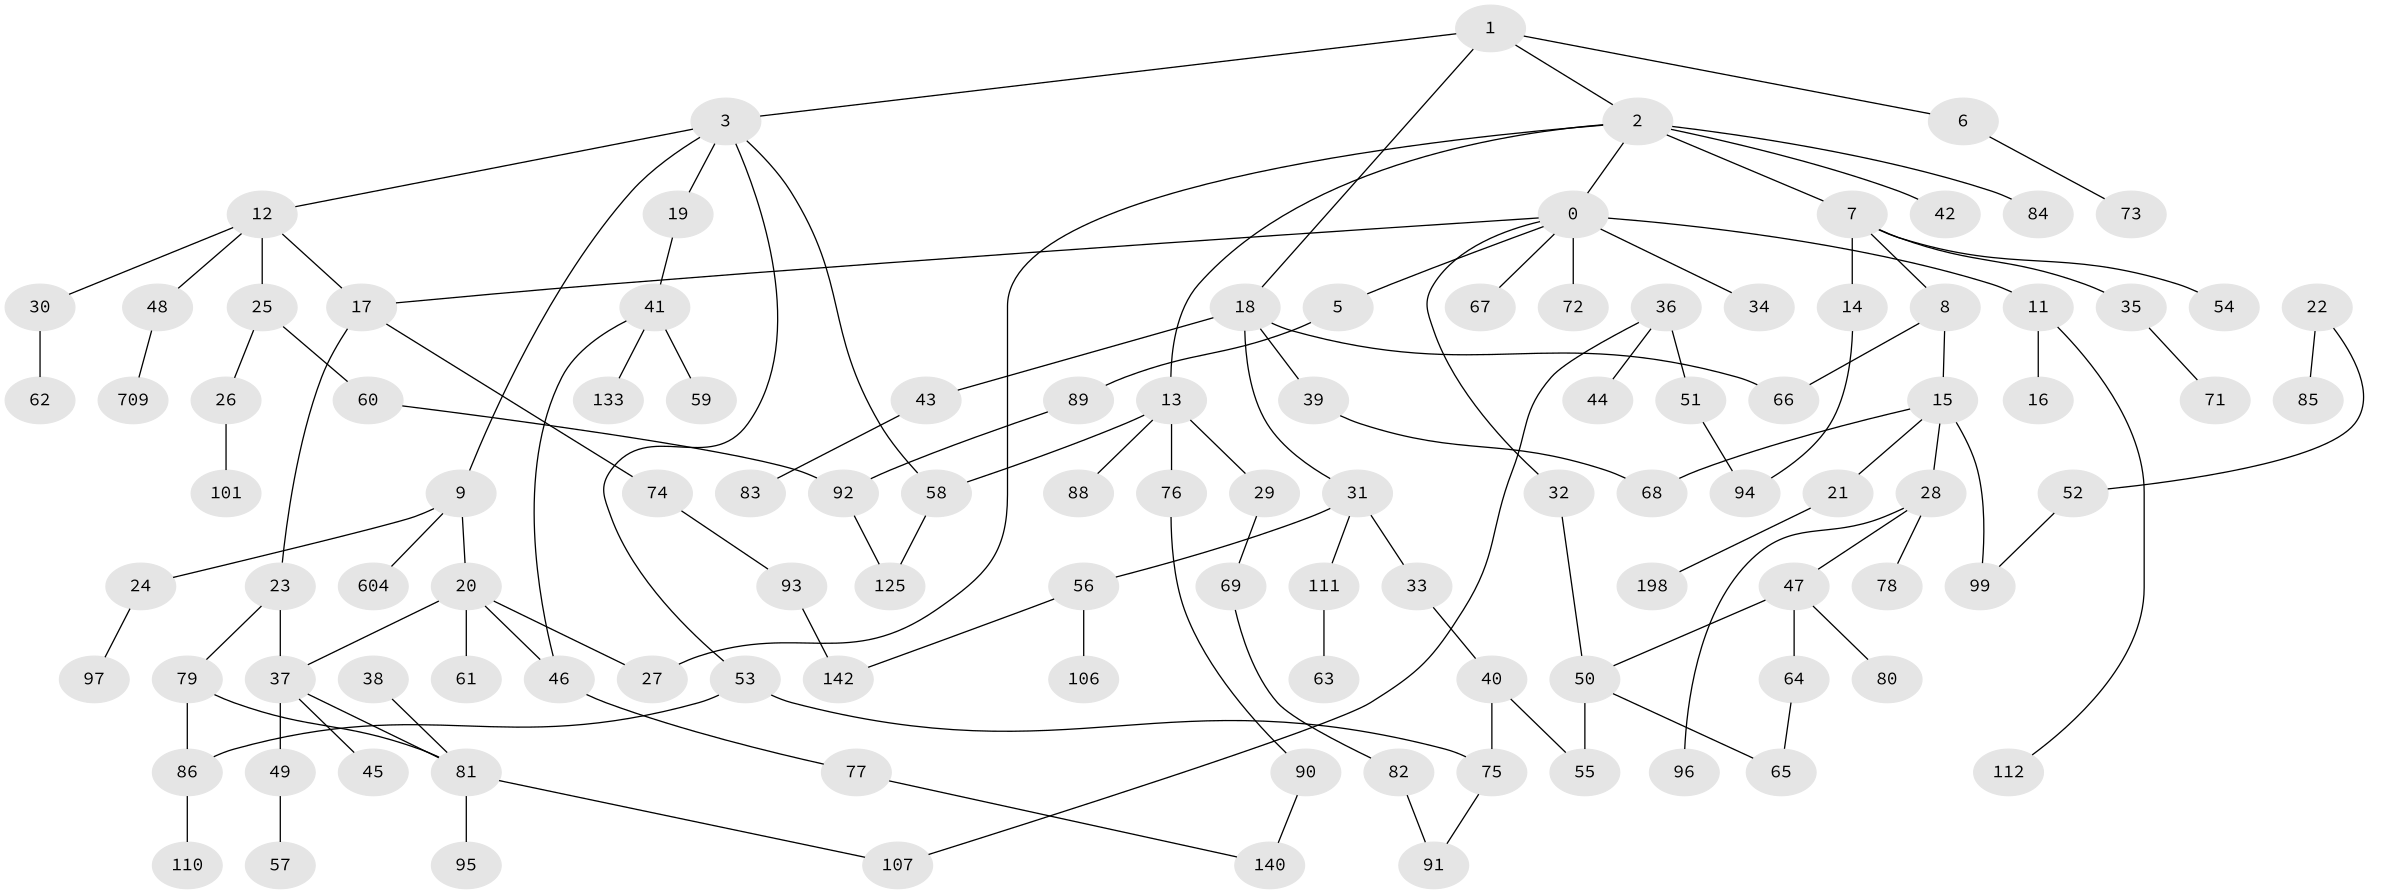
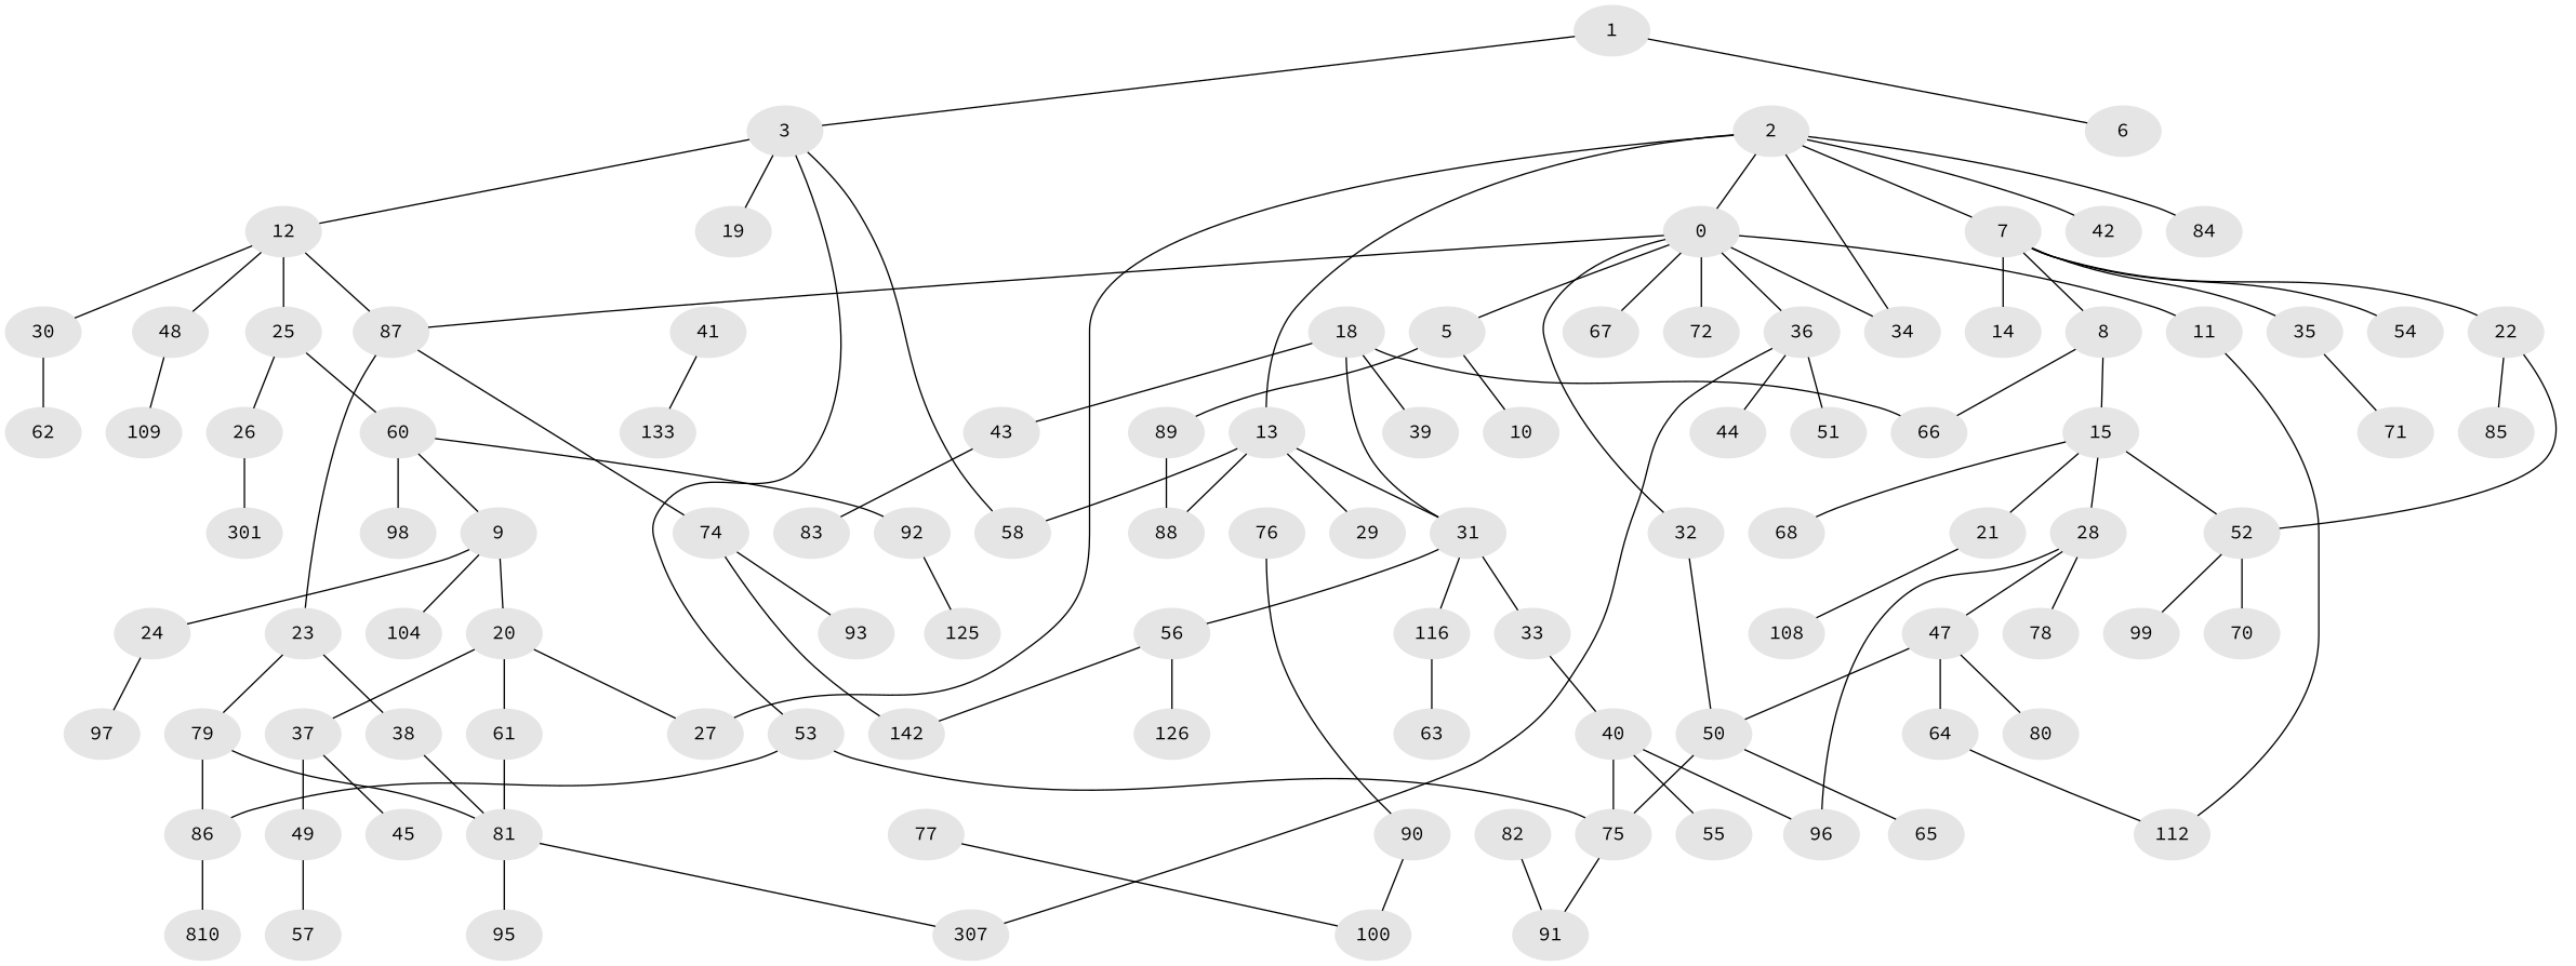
  graph {
    fontname="Source Code Pro"
    node [color=gray90 fontname="Source Code Pro" style=filled]
    edge [fontname="Source Code Pro"]
    1
    2
    3
    6
    18
    n6 [label=0]
    7
    13
    27
    42
    84
    9
    12
    19
    53
    58
-   73
    66
    31
    39
    43
    5
    11
-   17
+   17 [label=87]
    32
    34
    36
    67
    72
    8
    14
    22
    35
    54
    29
    76
    88
    20
    24
-   104 [label=604]
+   104
    25
    30
    48
    41
    75
    86
    n47 [label=125]
+   10
    89
-   16
    112
    23
    74
    50
    44
    51
-   107
+   107 [label=307]
    92
    15
-   94
    52
    85
    71
    21
    28
    68
    37
-   46
    61
    97
    26
    60
    62
-   109 [label=709]
-   69
+   109
    90
-   108 [label=198]
+   108
    47
    78
    96
+   70
    99
    38
    79
    n85 [label=142]
    93
    33
    56
-   111
+   111 [label=116]
    83
-   59
    n92 [label=133]
    45
    49
    77
    81
-   101
+   101 [label=301]
+   98
    64
    80
    82
    40
-   106
+   106 [label=126]
    63
    55
    65
    57
    91
-   100 [label=140]
-   110
+   100
+   110 [label=810]
    95
-   1 -- 2
+   34 -- 2
    1 -- 3
    1 -- 6
-   1 -- 18
    2 -- n6
    2 -- 7
    2 -- 13
    2 -- 27
    2 -- 42
    2 -- 84
-   3 -- 9
+   60 -- 9
    3 -- 12
    3 -- 19
    3 -- 53
    3 -- 58
-   6 -- 73
    18 -- 66
    18 -- 31
    18 -- 39
    18 -- 43
    n6 -- 5
    n6 -- 11
    n6 -- 17
    n6 -- 32
    n6 -- 34
+   n6 -- 36
    n6 -- 67
    n6 -- 72
    7 -- 8
    7 -- 14
+   7 -- 22
    7 -- 35
    7 -- 54
    13 -- 58
    13 -- 29
-   13 -- 76
+   13 -- 31
    13 -- 88
    9 -- 20
    9 -- 24
    9 -- 104
    12 -- 17
    12 -- 25
    12 -- 30
    12 -- 48
-   19 -- 41
    53 -- 75
    53 -- 86
-   58 -- n47
    31 -- 33
    31 -- 56
    31 -- 111
-   39 -- 68
    43 -- 83
+   5 -- 10
    5 -- 89
-   11 -- 16
    11 -- 112
    17 -- 23
    17 -- 74
    32 -- 50
    36 -- 44
    36 -- 51
    36 -- 107
    8 -- 66
    8 -- 15
-   14 -- 94
    22 -- 52
    22 -- 85
    35 -- 71
-   29 -- 69
    76 -- 90
    20 -- 27
    20 -- 37
-   20 -- 46
    20 -- 61
    24 -- 97
    25 -- 26
    25 -- 60
    30 -- 62
    48 -- 109
-   41 -- 46
-   41 -- 59
    41 -- n92
    75 -- 91
    86 -- 110
-   89 -- 92
-   23 -- 37
+   89 -- 88
+   23 -- 38
    23 -- 79
-   93 -- n85
+   74 -- n85
    74 -- 93
-   50 -- 55
+   50 -- 75
    50 -- 65
-   51 -- 94
    92 -- n47
-   15 -- 99
+   15 -- 52
    15 -- 21
    15 -- 28
    15 -- 68
+   52 -- 70
    52 -- 99
    21 -- 108
    28 -- 47
    28 -- 78
    28 -- 96
    37 -- 45
    37 -- 49
-   46 -- 77
-   37 -- 81
+   61 -- 81
    26 -- 101
    60 -- 92
-   69 -- 82
+   60 -- 98
    90 -- 100
    47 -- 50
    47 -- 64
    47 -- 80
    38 -- 81
    79 -- 86
    79 -- 81
    33 -- 40
    56 -- n85
    56 -- 106
    111 -- 63
    49 -- 57
    77 -- 100
    81 -- 107
    81 -- 95
-   64 -- 65
+   64 -- 112
    82 -- 91
    40 -- 75
+   40 -- 96
    40 -- 55
  }
